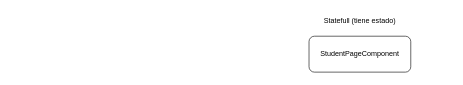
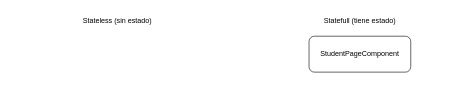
  <mxCell id="0" />
  <mxCell id="1" parent="0" />
+ <mxCell id="2" value="Stateless (sin estado)" style="text;html=1;strokeColor=none;fillColor=none;align=center;verticalAlign=middle;whiteSpace=wrap;rounded=0;" vertex="1" parent="1"><mxGeometry x="20" y="20" width="350" height="30" as="geometry" /></mxCell>
  <mxCell id="3" value="Statefull (tiene estado)" style="text;html=1;strokeColor=none;fillColor=none;align=center;verticalAlign=middle;whiteSpace=wrap;rounded=0;" vertex="1" parent="1"><mxGeometry x="450" y="20" width="300" height="30" as="geometry" /></mxCell>
  <mxCell id="4" value="StudentPageComponent" style="rounded=1;whiteSpace=wrap;html=1;" vertex="1" parent="1"><mxGeometry x="515" y="60" width="170" height="60" as="geometry" /></mxCell>
